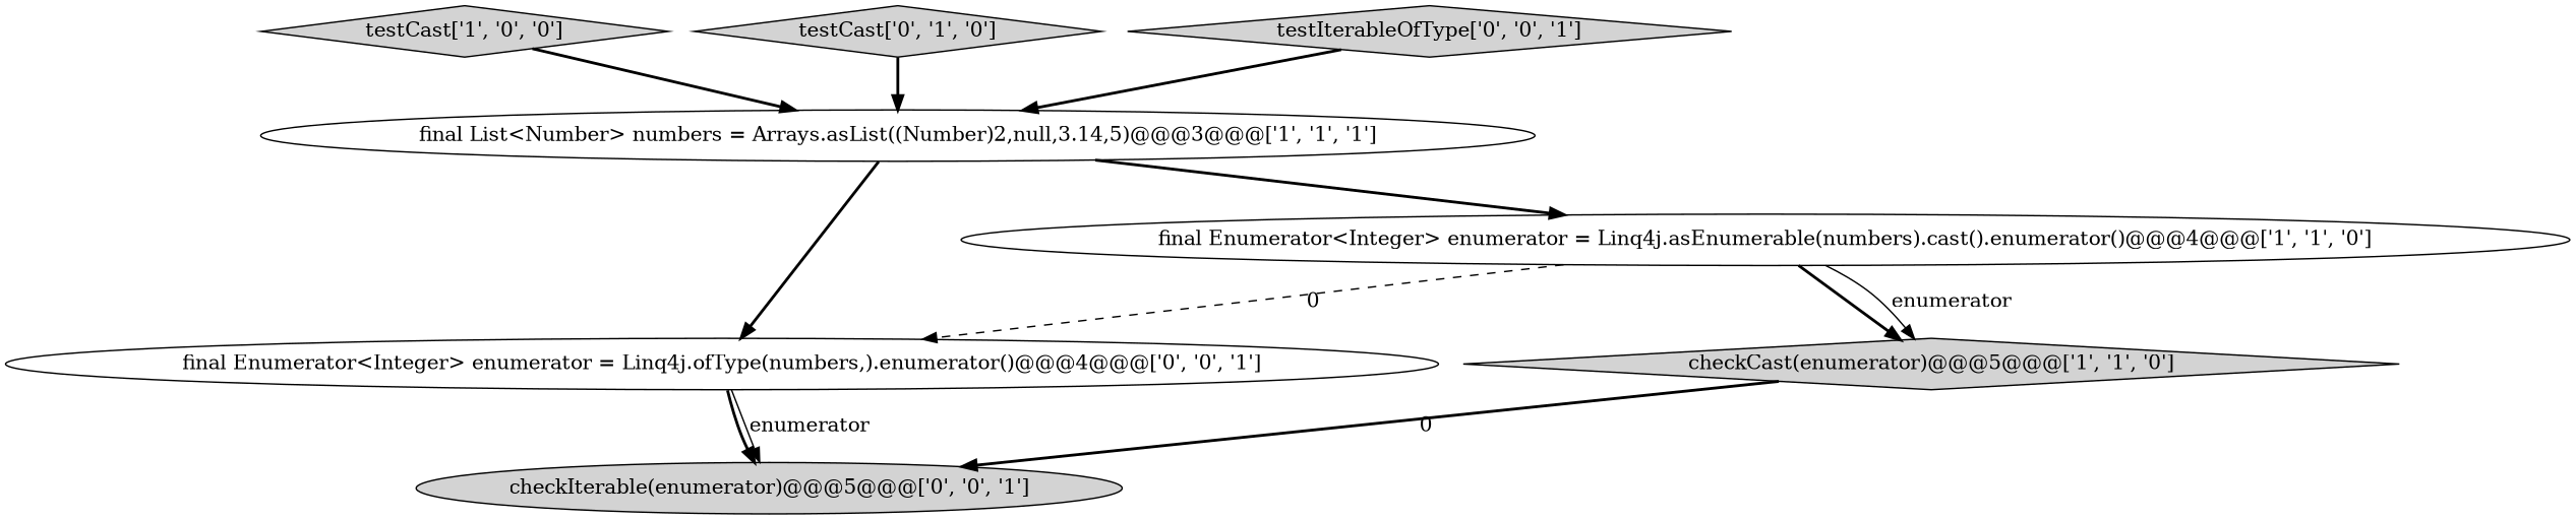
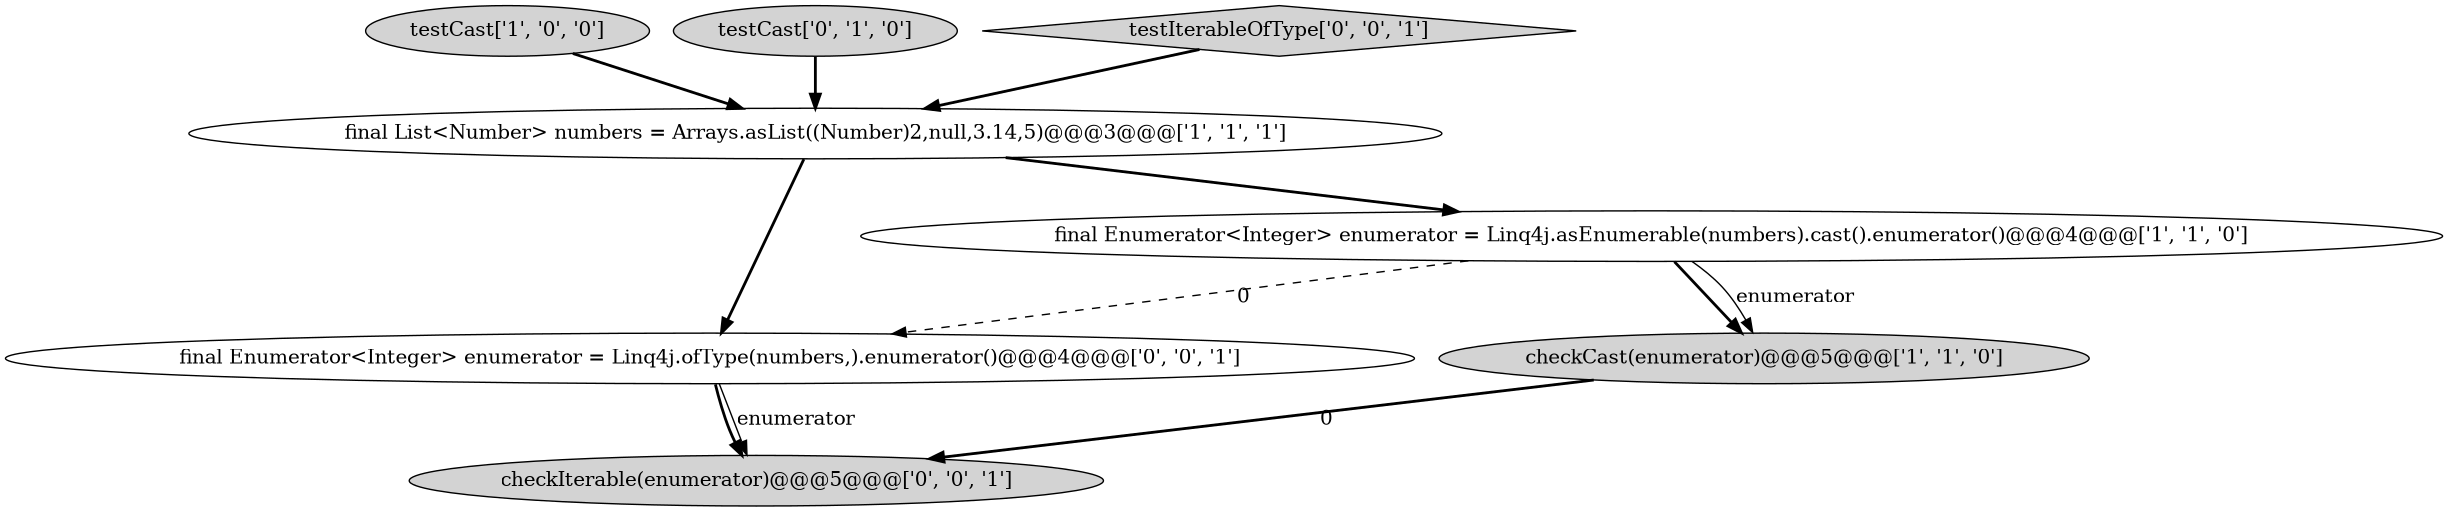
  digraph {
    node [fillcolor=lightgray shape=ellipse style=filled]
    edge [style=bold]
    n1 [fillcolor=white label="final Enumerator<Integer> enumerator = Linq4j.ofType(numbers,).enumerator()@@@4@@@['0', '0', '1']"]
    n2 [label="checkIterable(enumerator)@@@5@@@['0', '0', '1']"]
    n3 [fillcolor=white label="final List<Number> numbers = Arrays.asList((Number)2,null,3.14,5)@@@3@@@['1', '1', '1']"]
    n4 [fillcolor=white label="final Enumerator<Integer> enumerator = Linq4j.asEnumerable(numbers).cast().enumerator()@@@4@@@['1', '1', '0']"]
-   n5 [label="checkCast(enumerator)@@@5@@@['1', '1', '0']" shape=diamond]
-   n6 [label="testCast['1', '0', '0']" shape=diamond]
-   n7 [label="testCast['0', '1', '0']" shape=diamond]
+   n5 [label="checkCast(enumerator)@@@5@@@['1', '1', '0']"]
+   n6 [label="testCast['1', '0', '0']"]
+   n7 [label="testCast['0', '1', '0']"]
    n8 [label="testIterableOfType['0', '0', '1']" shape=diamond]
    n1 -> n2
    n1 -> n2 [label=enumerator style=solid]
    n3 -> n1
    n3 -> n4
    n4 -> n1 [label=0 style=dashed]
    n4 -> n5
    n4 -> n5 [label=enumerator style=solid]
    n5 -> n2 [label=0]
    n6 -> n3
    n7 -> n3
    n8 -> n3
  }
